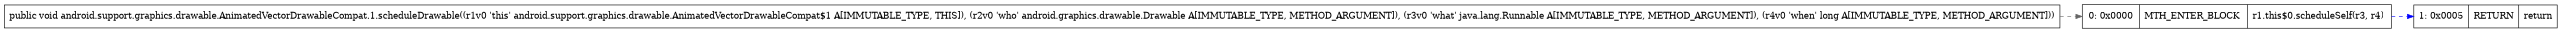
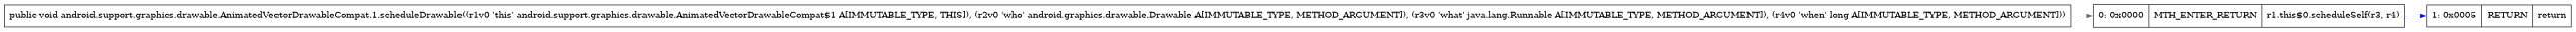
  digraph {
    rankdir=LR
    node [shape=record]
    edge [style=dashed]
-   n1 [label="{0\:\ 0x0000|MTH_ENTER_BLOCK\l|r1.this$0.scheduleSelf(r3, r4)\l}"]
+   n1 [label="{0\:\ 0x0000|MTH_ENTER_RETURN\l|r1.this$0.scheduleSelf(r3, r4)\l}"]
    n2 [label="{1\:\ 0x0005|RETURN\l|return\l}"]
    n3 [label="{public void android.support.graphics.drawable.AnimatedVectorDrawableCompat.1.scheduleDrawable((r1v0 'this' android.support.graphics.drawable.AnimatedVectorDrawableCompat$1 A[IMMUTABLE_TYPE, THIS]), (r2v0 'who' android.graphics.drawable.Drawable A[IMMUTABLE_TYPE, METHOD_ARGUMENT]), (r3v0 'what' java.lang.Runnable A[IMMUTABLE_TYPE, METHOD_ARGUMENT]), (r4v0 'when' long A[IMMUTABLE_TYPE, METHOD_ARGUMENT])) }"]
    n1 -> n2 [color=blue]
    n3 -> n1 [color=gray40]
  }
